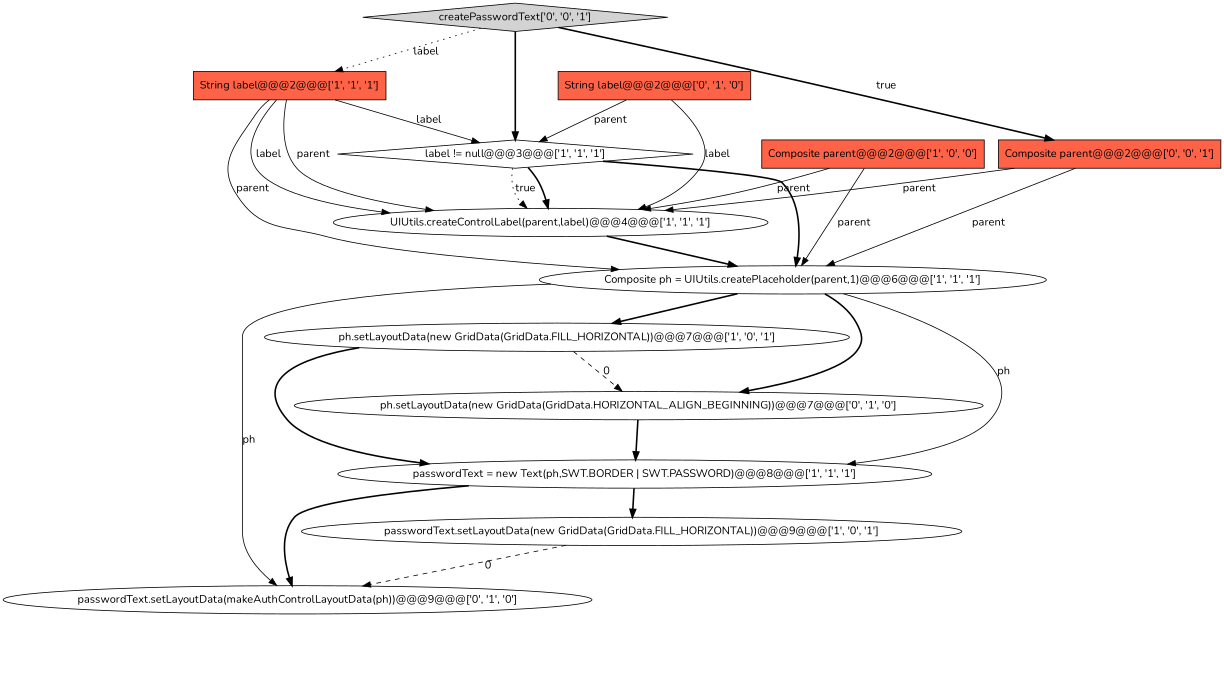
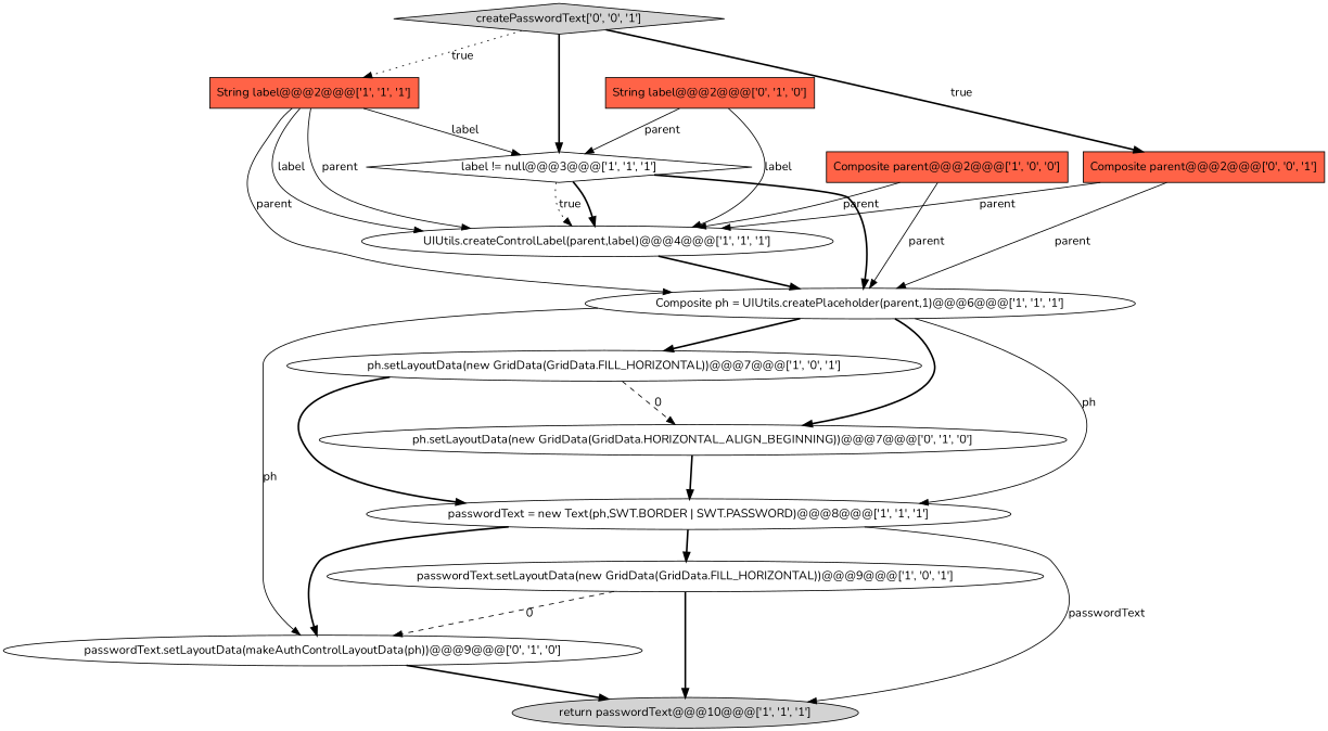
  digraph {
    fontname=Nunito
    node [fillcolor=white fontname=Nunito shape=ellipse style=filled]
    edge [fontname=Nunito style=bold]
    n1 [label="UIUtils.createControlLabel(parent,label)@@@4@@@['1', '1', '1']"]
    n2 [label="Composite ph = UIUtils.createPlaceholder(parent,1)@@@6@@@['1', '1', '1']"]
    n3 [label="passwordText = new Text(ph,SWT.BORDER | SWT.PASSWORD)@@@8@@@['1', '1', '1']"]
    n4 [label="passwordText.setLayoutData(makeAuthControlLayoutData(ph))@@@9@@@['0', '1', '0']"]
    n5 [label="ph.setLayoutData(new GridData(GridData.HORIZONTAL_ALIGN_BEGINNING))@@@7@@@['0', '1', '0']"]
    n6 [label="ph.setLayoutData(new GridData(GridData.FILL_HORIZONTAL))@@@7@@@['1', '0', '1']"]
    n7 [label="passwordText.setLayoutData(new GridData(GridData.FILL_HORIZONTAL))@@@9@@@['1', '0', '1']"]
+   n8 [fillcolor=lightgray label="return passwordText@@@10@@@['1', '1', '1']"]
    n9 [fillcolor=lightgray label="createPasswordText['0', '0', '1']" shape=diamond]
    n10 [fillcolor=tomato label="String label@@@2@@@['1', '1', '1']" shape=box]
    n11 [fillcolor=tomato label="Composite parent@@@2@@@['0', '0', '1']" shape=box]
    n12 [label="label != null@@@3@@@['1', '1', '1']" shape=diamond]
    n13 [fillcolor=tomato label="String label@@@2@@@['0', '1', '0']" shape=box]
    n14 [fillcolor=tomato label="Composite parent@@@2@@@['1', '0', '0']" shape=box]
    n1 -> n2
    n2 -> n3 [label=ph style=solid]
    n2 -> n4 [label=ph style=solid]
    n2 -> n5
    n2 -> n6
    n3 -> n4
    n3 -> n7
+   n3 -> n8 [label=passwordText style=solid]
+   n4 -> n8
    n5 -> n3
    n6 -> n3
    n6 -> n5 [label=0 style=dashed]
    n7 -> n4 [label=0 style=dashed]
-   n9 -> n10 [label=label style=dotted]
+   n7 -> n8
+   n9 -> n10 [label=true style=dotted]
    n9 -> n11 [label=true]
    n9 -> n12
    n10 -> n1 [label=parent style=solid]
    n10 -> n1 [label=label style=solid]
    n10 -> n2 [label=parent style=solid]
    n10 -> n12 [label=label style=solid]
    n11 -> n1 [label=parent style=solid]
    n11 -> n2 [label=parent style=solid]
    n12 -> n1
    n12 -> n1 [label=true style=dotted]
    n12 -> n2
    n13 -> n1 [label=label style=solid]
    n13 -> n12 [label=parent style=solid]
    n14 -> n1 [label=parent style=solid]
    n14 -> n2 [label=parent style=solid]
  }
